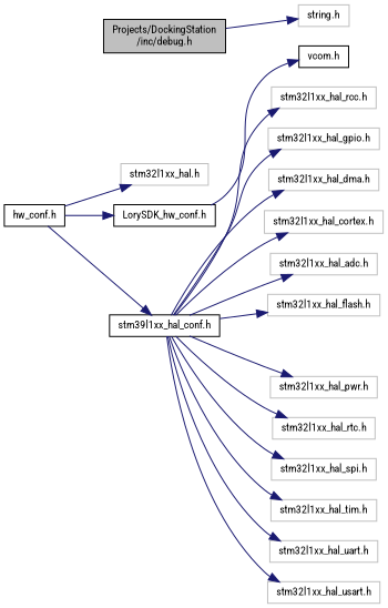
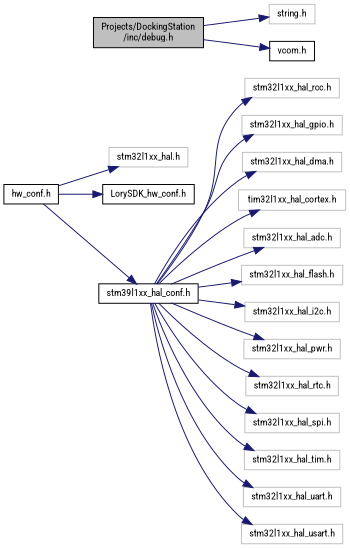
  digraph {
    fontname="Roboto Condensed"
    rankdir=LR
    node [color=grey75 fillcolor=white fontname="Roboto Condensed" fontsize=10 shape=record style=filled]
    edge [color=midnightblue fontname="Roboto Condensed" fontsize=10 labelfontname=Helvetica labelfontsize=10 style=solid]
    n1 [color=black fillcolor=grey75 fontcolor=black height=0.2 label="Projects/DockingStation\l/inc/debug.h" width=0.4]
    n2 [height=0.2 label="string.h" width=0.4]
    n3 [color=black height=0.2 label="vcom.h" width=0.4]
    n4 [color=black height=0.2 label="hw_conf.h" width=0.4]
    n5 [height=0.2 label="stm32l1xx_hal.h" width=0.4]
    n6 [color=black height=0.2 label="stm39l1xx_hal_conf.h" width=0.4]
    n7 [color=black height=0.2 label="LorySDK_hw_conf.h" width=0.4]
    n8 [height=0.2 label="stm32l1xx_hal_rcc.h" width=0.4]
    n9 [height=0.2 label="stm32l1xx_hal_gpio.h" width=0.4]
    n10 [height=0.2 label="stm32l1xx_hal_dma.h" width=0.4]
-   n11 [height=0.2 label="stm32l1xx_hal_cortex.h" width=0.4]
+   n11 [height=0.2 label="tim32l1xx_hal_cortex.h" width=0.4]
    n12 [height=0.2 label="stm32l1xx_hal_adc.h" width=0.4]
    n13 [height=0.2 label="stm32l1xx_hal_flash.h" width=0.4]
+   n14 [height=0.2 label="stm32l1xx_hal_i2c.h" width=0.4]
    n15 [height=0.2 label="stm32l1xx_hal_pwr.h" width=0.4]
    n16 [height=0.2 label="stm32l1xx_hal_rtc.h" width=0.4]
    n17 [height=0.2 label="stm32l1xx_hal_spi.h" width=0.4]
    n18 [height=0.2 label="stm32l1xx_hal_tim.h" width=0.4]
    n19 [height=0.2 label="stm32l1xx_hal_uart.h" width=0.4]
    n20 [height=0.2 label="stm32l1xx_hal_usart.h" width=0.4]
    n1 -> n2
-   n7 -> n3
+   n1 -> n3
    n4 -> n5
    n4 -> n6
    n4 -> n7
    n6 -> n8
    n6 -> n9
    n6 -> n10
    n6 -> n11
    n6 -> n12
    n6 -> n13
+   n6 -> n14
    n6 -> n15
    n6 -> n16
    n6 -> n17
    n6 -> n18
    n6 -> n19
    n6 -> n20
  }
